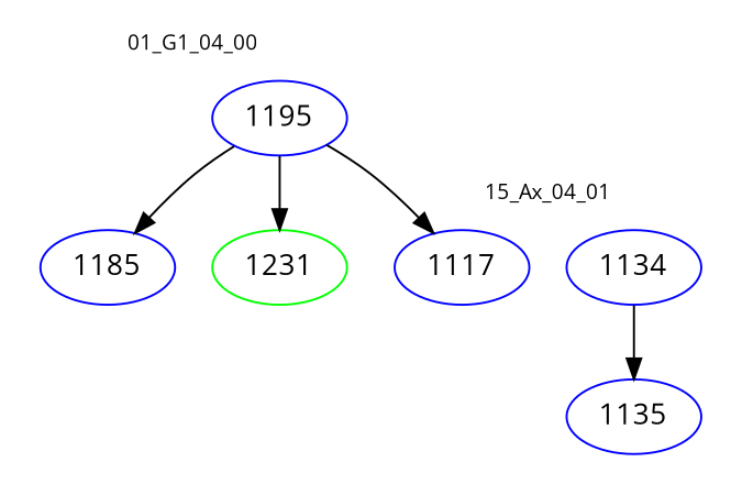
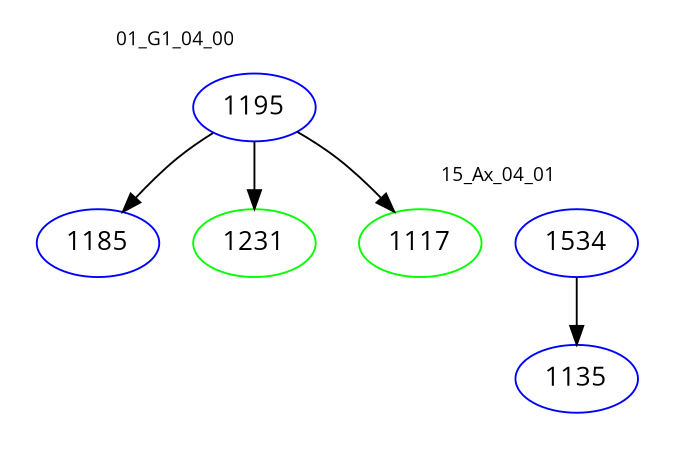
  digraph {
    fontname="Open Sans"
    node [color=blue fontname="Open Sans"]
    edge [color=black fontname="Open Sans"]
-   n1 [label=1134]
-   n2 [label=1117]
+   n1 [label=1534]
+   n2 [color=green label=1117]
    n3 [label=1135]
    n4 [label=1195]
    n5 [label=1185]
    n6 [color=green label=1231]
    subgraph cluster_1 {
      color=white
      fontsize=10
      label="15_Ax_04_01"
      n1
      n2
      n3
    }
    subgraph cluster_2 {
      color=white
      fontsize=10
      label="01_G1_04_00"
      n4
      n5
      n6
    }
    n1 -> n3
    n4 -> n2
    n4 -> n5
    n4 -> n6
  }
